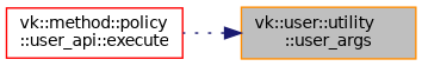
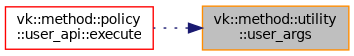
  digraph {
    rankdir=RL
    node [fontname=Helvetica fontsize=10 shape=record style=filled]
-   n1 [color=darkorange fillcolor=grey75 fontcolor=black height=0.2 label="vk::user::utility\l::user_args" width=0.4]
+   n1 [color=darkorange fillcolor=grey75 fontcolor=black height=0.2 label="vk::method::utility\l::user_args" width=0.4]
    n2 [color=red fillcolor=white height=0.2 label="vk::method::policy\l::user_api::execute" width=0.4]
    n1 -> n2 [color=midnightblue dir=back fontname=Helvetica fontsize=10 labelfontname=Helvetica labelfontsize=10 style=dotted]
  }
